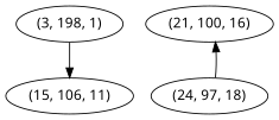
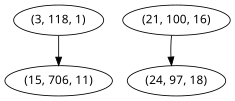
  digraph {
    fontname="Noto Sans"
    node [fontname="Noto Sans"]
    edge [fontname="Noto Sans"]
-   "(3, 118, 1)" [label="(3, 198, 1)"]
-   "(15, 106, 11)"
+   "(3, 118, 1)"
+   "(15, 106, 11)" [label="(15, 706, 11)"]
    "(21, 100, 16)"
    "(24, 97, 18)"
    "(3, 118, 1)" -> "(15, 106, 11)"
-   "(24, 97, 18)" -> "(21, 100, 16)"
+   "(21, 100, 16)" -> "(24, 97, 18)"
  }
